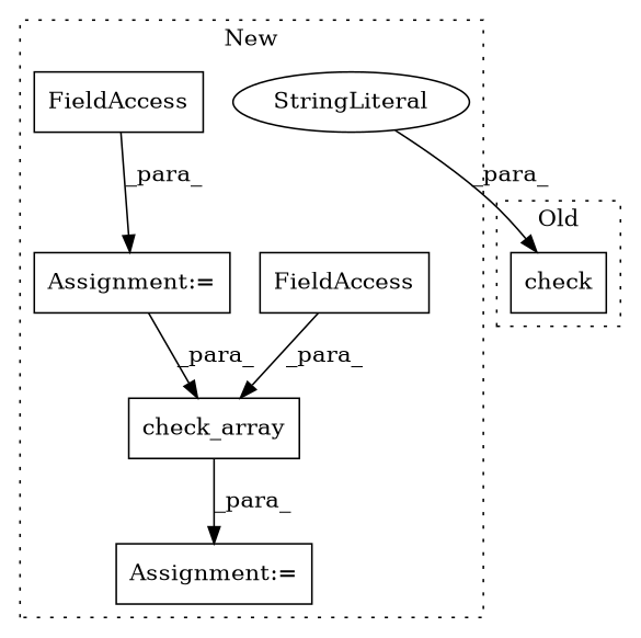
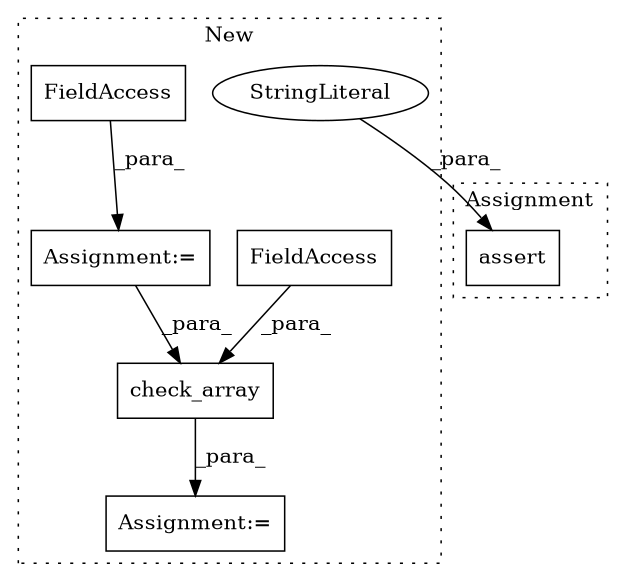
  digraph {
    node [a=32 l=1 shape=box]
    n1 [l="12,1" label=check_array s="1760,1793"]
    n2 [a=7 label="Assignment:=" s=1759]
    n3 [a=22 l=5 label=FieldAccess s=1780]
    n4 [a=45 l=5 label=StringLiteral s=1774 shape=ellipse]
    n5 [a=7 label="Assignment:=" s=1748]
    n6 [a=22 l=3 label=FieldAccess s=1749]
-   n7 [l="18,1" label=check s="1595,1620"]
+   n7 [l="18,1" label=assert s="1595,1620"]
    subgraph cluster_1 {
      label=New
      style=dotted
      n1
      n2
      n3
      n4
      n5
      n6
    }
    subgraph cluster_2 {
-     label=Old
+     label=Assignment
      style=dotted
      n7
    }
    n1 -> n2 [label=_para_]
    n3 -> n1 [label=_para_]
    n4 -> n7 [label=_para_]
    n5 -> n1 [label=_para_]
    n6 -> n5 [label=_para_]
  }
